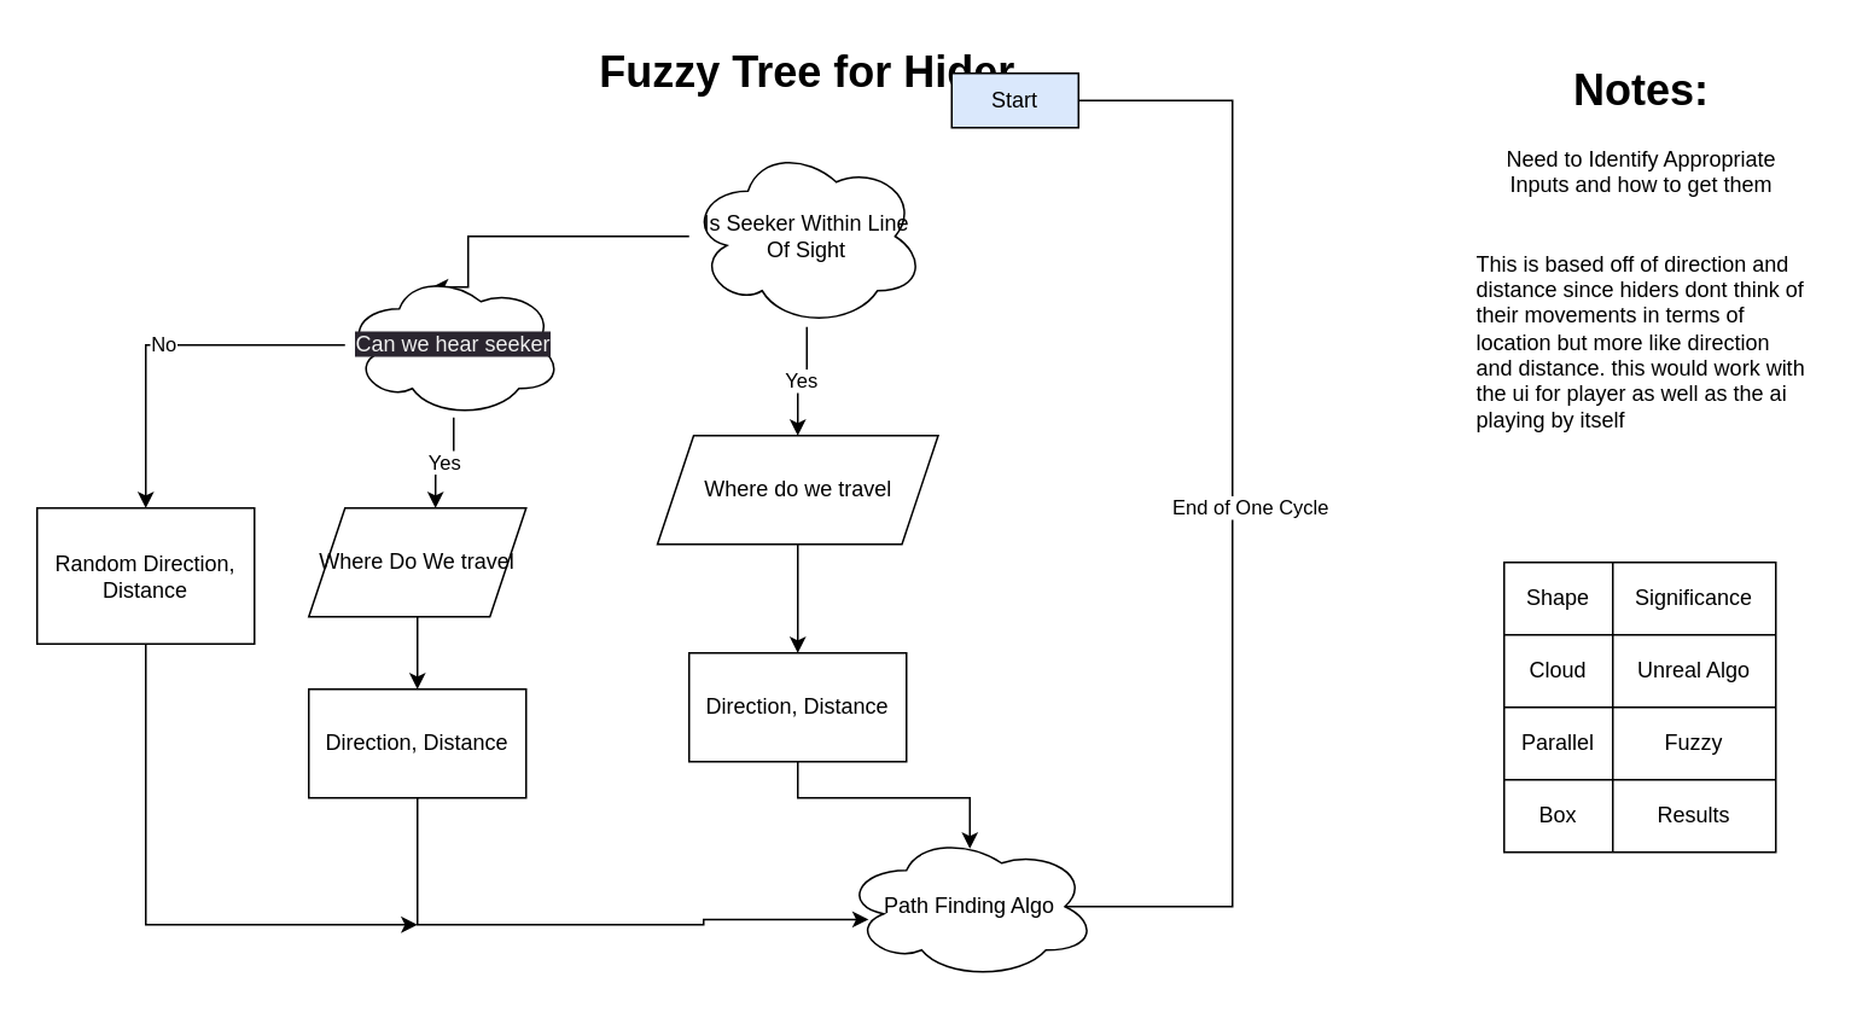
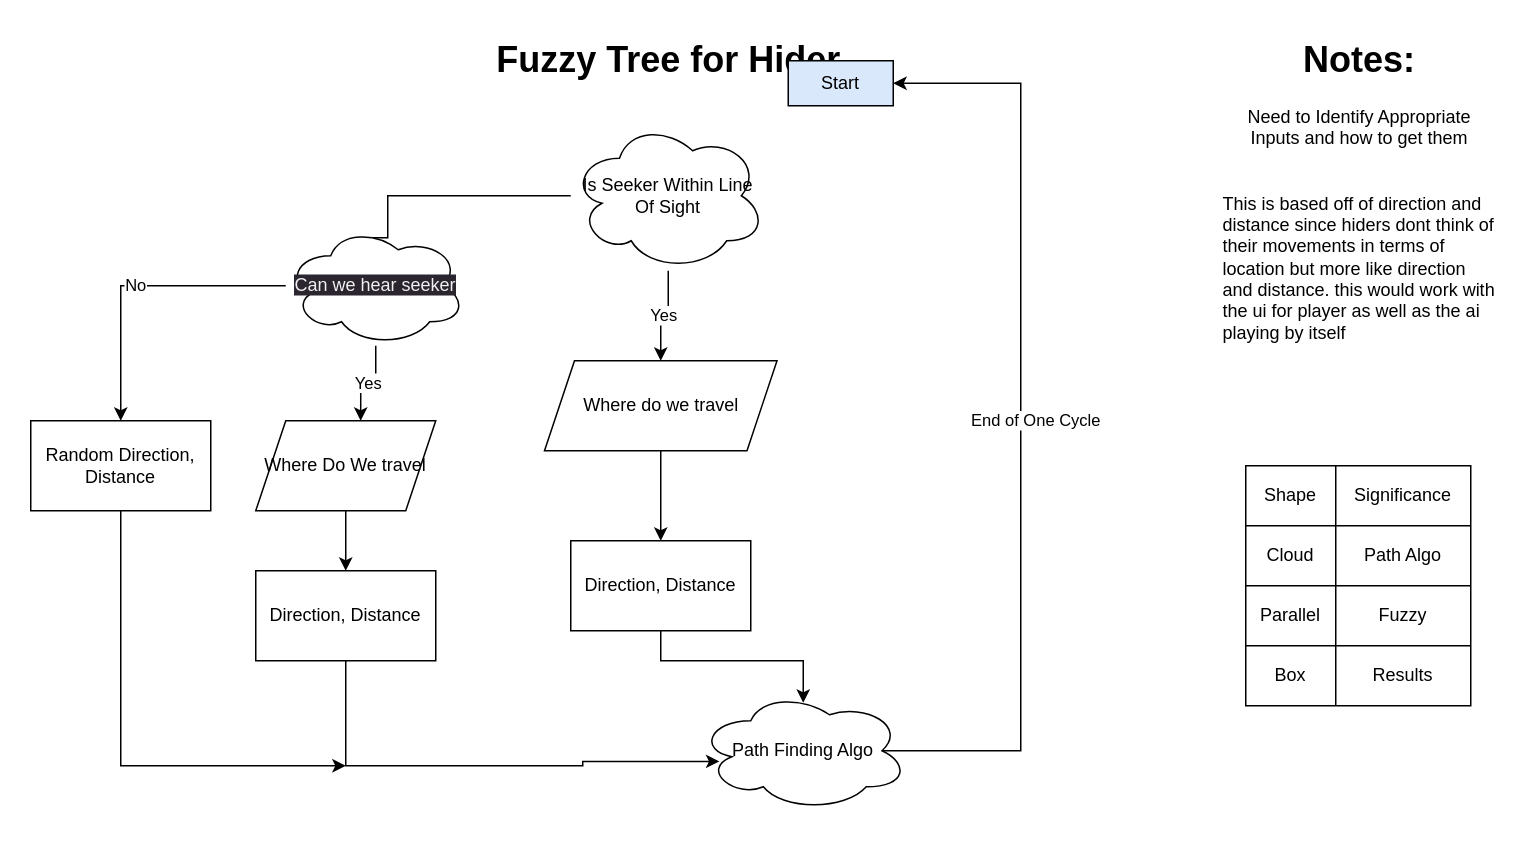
  <mxCell id="0" />
  <mxCell id="1" parent="0" />
  <mxCell id="2" value="Fuzzy Tree for Hider" style="text;strokeColor=none;fillColor=none;html=1;fontSize=24;fontStyle=1;verticalAlign=middle;align=center;" vertex="1" parent="1"><mxGeometry x="395" y="20" width="100" height="40" as="geometry" /></mxCell>
  <mxCell id="3" value="Start" style="rounded=0;whiteSpace=wrap;html=1;fillColor=#dae8fc;" vertex="1" parent="1"><mxGeometry x="525" y="40" width="70" height="30" as="geometry" /></mxCell>
  <mxCell id="4" value="" style="edgeStyle=orthogonalEdgeStyle;rounded=0;orthogonalLoop=1;jettySize=auto;html=1;" edge="1" parent="1" source="5" target="7"><mxGeometry relative="1" as="geometry" /></mxCell>
  <mxCell id="5" value="Where do we travel" style="shape=parallelogram;perimeter=parallelogramPerimeter;whiteSpace=wrap;html=1;fixedSize=1;" vertex="1" parent="1"><mxGeometry x="362.5" y="240" width="155" height="60" as="geometry" /></mxCell>
  <mxCell id="6" style="edgeStyle=orthogonalEdgeStyle;rounded=0;orthogonalLoop=1;jettySize=auto;html=1;entryX=0.5;entryY=0.1;entryDx=0;entryDy=0;entryPerimeter=0;" edge="1" parent="1" source="7" target="9"><mxGeometry relative="1" as="geometry" /></mxCell>
  <mxCell id="7" value="Direction, Distance" style="whiteSpace=wrap;html=1;" vertex="1" parent="1"><mxGeometry x="380" y="360" width="120" height="60" as="geometry" /></mxCell>
- <mxCell id="8" value="End of One Cycle" style="edgeStyle=orthogonalEdgeStyle;rounded=0;orthogonalLoop=1;jettySize=auto;html=1;entryX=1;entryY=0.5;entryDx=0;entryDy=0;exitX=0.875;exitY=0.5;exitDx=0;exitDy=0;exitPerimeter=0;endArrow=none;" edge="1" parent="1" source="9" target="3"><mxGeometry x="0.009" y="-10" relative="1" as="geometry"><Array as="points"><mxPoint x="680" y="500" /><mxPoint x="680" y="55" /></Array><mxPoint y="1" as="offset" /></mxGeometry></mxCell>
+ <mxCell id="8" value="End of One Cycle" style="edgeStyle=orthogonalEdgeStyle;rounded=0;orthogonalLoop=1;jettySize=auto;html=1;entryX=1;entryY=0.5;entryDx=0;entryDy=0;exitX=0.875;exitY=0.5;exitDx=0;exitDy=0;exitPerimeter=0;" edge="1" parent="1" source="9" target="3"><mxGeometry x="0.009" y="-10" relative="1" as="geometry"><Array as="points"><mxPoint x="680" y="500" /><mxPoint x="680" y="55" /></Array><mxPoint y="1" as="offset" /></mxGeometry></mxCell>
  <mxCell id="9" value="Path Finding Algo" style="ellipse;shape=cloud;whiteSpace=wrap;html=1;" vertex="1" parent="1"><mxGeometry x="465" y="460" width="140" height="80" as="geometry" /></mxCell>
- <mxCell id="10" value="&lt;h1 style=&quot;text-align: center;&quot;&gt;Notes:&lt;/h1&gt;&lt;div style=&quot;text-align: center;&quot;&gt;Need to Identify Appropriate Inputs and how to get them&lt;/div&gt;&lt;div&gt;&lt;br&gt;&lt;/div&gt;&lt;div&gt;&lt;br&gt;&lt;/div&gt;&lt;div&gt;This is based off of direction and distance since hiders dont think of their movements in terms of location but more like direction and distance. this would work with the ui for player as well as the ai playing by itself&lt;/div&gt;" style="text;html=1;strokeColor=none;fillColor=none;spacing=5;spacingTop=-20;whiteSpace=wrap;overflow=hidden;rounded=0;movable=0;resizable=0;rotatable=0;deletable=0;editable=0;locked=1;connectable=0;" vertex="1" parent="1"><mxGeometry x="810" y="30" width="190" height="230" as="geometry" /></mxCell>
+ <mxCell id="10" value="&lt;h1 style=&quot;text-align: center;&quot;&gt;Notes:&lt;/h1&gt;&lt;div style=&quot;text-align: center;&quot;&gt;Need to Identify Appropriate Inputs and how to get them&lt;/div&gt;&lt;div&gt;&lt;br&gt;&lt;/div&gt;&lt;div&gt;&lt;br&gt;&lt;/div&gt;&lt;div&gt;This is based off of direction and distance since hiders dont think of their movements in terms of location but more like direction and distance. this would work with the ui for player as well as the ai playing by itself&lt;/div&gt;" style="text;html=1;strokeColor=none;fillColor=none;spacing=5;spacingTop=-20;whiteSpace=wrap;overflow=hidden;rounded=0;movable=0;resizable=0;rotatable=0;deletable=0;editable=0;locked=1;connectable=0;" vertex="1" parent="1"><mxGeometry x="810" y="20" width="190" height="230" as="geometry" /></mxCell>
  <mxCell id="11" style="edgeStyle=orthogonalEdgeStyle;rounded=0;orthogonalLoop=1;jettySize=auto;html=1;" edge="1" parent="1" source="12"><mxGeometry relative="1" as="geometry"><mxPoint x="230" y="510" as="targetPoint" /><Array as="points"><mxPoint x="80" y="510" /></Array></mxGeometry></mxCell>
- <mxCell id="12" value="Random Direction, Distance" style="whiteSpace=wrap;html=1;" vertex="1" parent="1"><mxGeometry x="20" y="280" width="120" height="75" as="geometry" /></mxCell>
+ <mxCell id="12" value="Random Direction, Distance" style="whiteSpace=wrap;html=1;" vertex="1" parent="1"><mxGeometry x="20" y="280" width="120" height="60" as="geometry" /></mxCell>
  <mxCell id="13" style="edgeStyle=orthogonalEdgeStyle;rounded=0;orthogonalLoop=1;jettySize=auto;html=1;" edge="1" parent="1" source="14" target="16"><mxGeometry relative="1" as="geometry" /></mxCell>
  <mxCell id="14" value="Where Do We travel" style="shape=parallelogram;perimeter=parallelogramPerimeter;whiteSpace=wrap;html=1;fixedSize=1;" vertex="1" parent="1"><mxGeometry x="170" y="280" width="120" height="60" as="geometry" /></mxCell>
  <mxCell id="15" style="edgeStyle=orthogonalEdgeStyle;rounded=0;orthogonalLoop=1;jettySize=auto;html=1;entryX=0.101;entryY=0.589;entryDx=0;entryDy=0;entryPerimeter=0;" edge="1" parent="1" source="16" target="9"><mxGeometry relative="1" as="geometry"><Array as="points"><mxPoint x="230" y="510" /><mxPoint x="388" y="510" /><mxPoint x="388" y="507" /></Array></mxGeometry></mxCell>
  <mxCell id="16" value="Direction, Distance" style="whiteSpace=wrap;html=1;" vertex="1" parent="1"><mxGeometry x="170" y="380" width="120" height="60" as="geometry" /></mxCell>
  <mxCell id="17" value="Yes" style="edgeStyle=orthogonalEdgeStyle;rounded=0;orthogonalLoop=1;jettySize=auto;html=1;entryX=0.5;entryY=0;entryDx=0;entryDy=0;" edge="1" parent="1" source="19" target="5"><mxGeometry relative="1" as="geometry" /></mxCell>
- <mxCell id="18" style="edgeStyle=orthogonalEdgeStyle;rounded=0;orthogonalLoop=1;jettySize=auto;html=1;entryX=0.4;entryY=0.1;entryDx=0;entryDy=0;entryPerimeter=0;" edge="1" parent="1" source="19" target="22"><mxGeometry relative="1" as="geometry"><Array as="points"><mxPoint x="258" y="130" /></Array></mxGeometry></mxCell>
+ <mxCell id="18" style="edgeStyle=orthogonalEdgeStyle;rounded=0;orthogonalLoop=1;jettySize=auto;html=1;entryX=0.4;entryY=0.1;entryDx=0;entryDy=0;entryPerimeter=0;endArrow=none;" edge="1" parent="1" source="19" target="22"><mxGeometry relative="1" as="geometry"><Array as="points"><mxPoint x="258" y="130" /></Array></mxGeometry></mxCell>
  <mxCell id="19" value="Is Seeker Within Line Of Sight" style="ellipse;shape=cloud;whiteSpace=wrap;html=1;" vertex="1" parent="1"><mxGeometry x="380" y="80" width="130" height="100" as="geometry" /></mxCell>
  <mxCell id="20" value="No" style="edgeStyle=orthogonalEdgeStyle;rounded=0;orthogonalLoop=1;jettySize=auto;html=1;" edge="1" parent="1" source="22" target="12"><mxGeometry relative="1" as="geometry" /></mxCell>
  <mxCell id="21" value="Yes" style="edgeStyle=orthogonalEdgeStyle;rounded=0;orthogonalLoop=1;jettySize=auto;html=1;entryX=0.583;entryY=0;entryDx=0;entryDy=0;entryPerimeter=0;" edge="1" parent="1" source="22" target="14"><mxGeometry relative="1" as="geometry" /></mxCell>
  <mxCell id="22" value="&lt;meta charset=&quot;utf-8&quot;&gt;&lt;span style=&quot;color: rgb(240, 240, 240); font-family: Helvetica; font-size: 12px; font-style: normal; font-variant-ligatures: normal; font-variant-caps: normal; font-weight: 400; letter-spacing: normal; orphans: 2; text-align: center; text-indent: 0px; text-transform: none; widows: 2; word-spacing: 0px; -webkit-text-stroke-width: 0px; background-color: rgb(42, 37, 47); text-decoration-thickness: initial; text-decoration-style: initial; text-decoration-color: initial; float: none; display: inline !important;&quot;&gt;Can we hear seeker&lt;/span&gt;" style="ellipse;shape=cloud;whiteSpace=wrap;html=1;" vertex="1" parent="1"><mxGeometry x="190" y="150" width="120" height="80" as="geometry" /></mxCell>
  <mxCell id="23" value="" style="shape=table;startSize=0;container=1;collapsible=0;childLayout=tableLayout;movable=0;resizable=0;rotatable=0;deletable=0;editable=0;locked=1;connectable=0;" vertex="1" parent="1"><mxGeometry x="830" y="310" width="150" height="160" as="geometry" /></mxCell>
  <mxCell id="24" value="" style="shape=tableRow;horizontal=0;startSize=0;swimlaneHead=0;swimlaneBody=0;strokeColor=inherit;top=0;left=0;bottom=0;right=0;collapsible=0;dropTarget=0;fillColor=none;points=[[0,0.5],[1,0.5]];portConstraint=eastwest;movable=0;resizable=0;rotatable=0;deletable=0;editable=0;locked=1;connectable=0;" vertex="1" parent="23"><mxGeometry width="150" height="40" as="geometry" /></mxCell>
  <mxCell id="25" value="Shape" style="shape=partialRectangle;html=1;whiteSpace=wrap;connectable=0;strokeColor=inherit;overflow=hidden;fillColor=none;top=0;left=0;bottom=0;right=0;pointerEvents=1;movable=0;resizable=0;rotatable=0;deletable=0;editable=0;locked=1;" vertex="1" parent="24"><mxGeometry width="60" height="40" as="geometry"><mxRectangle width="60" height="40" as="alternateBounds" /></mxGeometry></mxCell>
  <mxCell id="26" value="Significance" style="shape=partialRectangle;html=1;whiteSpace=wrap;connectable=0;strokeColor=inherit;overflow=hidden;fillColor=none;top=0;left=0;bottom=0;right=0;pointerEvents=1;movable=0;resizable=0;rotatable=0;deletable=0;editable=0;locked=1;" vertex="1" parent="24"><mxGeometry x="60" width="90" height="40" as="geometry"><mxRectangle width="90" height="40" as="alternateBounds" /></mxGeometry></mxCell>
  <mxCell id="27" value="" style="shape=tableRow;horizontal=0;startSize=0;swimlaneHead=0;swimlaneBody=0;strokeColor=inherit;top=0;left=0;bottom=0;right=0;collapsible=0;dropTarget=0;fillColor=none;points=[[0,0.5],[1,0.5]];portConstraint=eastwest;movable=0;resizable=0;rotatable=0;deletable=0;editable=0;locked=1;connectable=0;" vertex="1" parent="23"><mxGeometry y="40" width="150" height="40" as="geometry" /></mxCell>
  <mxCell id="28" value="Cloud" style="shape=partialRectangle;html=1;whiteSpace=wrap;connectable=0;strokeColor=inherit;overflow=hidden;fillColor=none;top=0;left=0;bottom=0;right=0;pointerEvents=1;movable=0;resizable=0;rotatable=0;deletable=0;editable=0;locked=1;" vertex="1" parent="27"><mxGeometry width="60" height="40" as="geometry"><mxRectangle width="60" height="40" as="alternateBounds" /></mxGeometry></mxCell>
- <mxCell id="29" value="Unreal Algo" style="shape=partialRectangle;html=1;whiteSpace=wrap;connectable=0;strokeColor=inherit;overflow=hidden;fillColor=none;top=0;left=0;bottom=0;right=0;pointerEvents=1;movable=0;resizable=0;rotatable=0;deletable=0;editable=0;locked=1;" vertex="1" parent="27"><mxGeometry x="60" width="90" height="40" as="geometry"><mxRectangle width="90" height="40" as="alternateBounds" /></mxGeometry></mxCell>
+ <mxCell id="29" value="Path Algo" style="shape=partialRectangle;html=1;whiteSpace=wrap;connectable=0;strokeColor=inherit;overflow=hidden;fillColor=none;top=0;left=0;bottom=0;right=0;pointerEvents=1;movable=0;resizable=0;rotatable=0;deletable=0;editable=0;locked=1;" vertex="1" parent="27"><mxGeometry x="60" width="90" height="40" as="geometry"><mxRectangle width="90" height="40" as="alternateBounds" /></mxGeometry></mxCell>
  <mxCell id="30" value="" style="shape=tableRow;horizontal=0;startSize=0;swimlaneHead=0;swimlaneBody=0;strokeColor=inherit;top=0;left=0;bottom=0;right=0;collapsible=0;dropTarget=0;fillColor=none;points=[[0,0.5],[1,0.5]];portConstraint=eastwest;movable=0;resizable=0;rotatable=0;deletable=0;editable=0;locked=1;connectable=0;" vertex="1" parent="23"><mxGeometry y="80" width="150" height="40" as="geometry" /></mxCell>
  <mxCell id="31" value="Parallel" style="shape=partialRectangle;html=1;whiteSpace=wrap;connectable=0;strokeColor=inherit;overflow=hidden;fillColor=none;top=0;left=0;bottom=0;right=0;pointerEvents=1;movable=0;resizable=0;rotatable=0;deletable=0;editable=0;locked=1;" vertex="1" parent="30"><mxGeometry width="60" height="40" as="geometry"><mxRectangle width="60" height="40" as="alternateBounds" /></mxGeometry></mxCell>
  <mxCell id="32" value="Fuzzy" style="shape=partialRectangle;html=1;whiteSpace=wrap;connectable=0;strokeColor=inherit;overflow=hidden;fillColor=none;top=0;left=0;bottom=0;right=0;pointerEvents=1;movable=0;resizable=0;rotatable=0;deletable=0;editable=0;locked=1;" vertex="1" parent="30"><mxGeometry x="60" width="90" height="40" as="geometry"><mxRectangle width="90" height="40" as="alternateBounds" /></mxGeometry></mxCell>
  <mxCell id="33" value="" style="shape=tableRow;horizontal=0;startSize=0;swimlaneHead=0;swimlaneBody=0;strokeColor=inherit;top=0;left=0;bottom=0;right=0;collapsible=0;dropTarget=0;fillColor=none;points=[[0,0.5],[1,0.5]];portConstraint=eastwest;movable=0;resizable=0;rotatable=0;deletable=0;editable=0;locked=1;connectable=0;" vertex="1" parent="23"><mxGeometry y="120" width="150" height="40" as="geometry" /></mxCell>
  <mxCell id="34" value="Box" style="shape=partialRectangle;html=1;whiteSpace=wrap;connectable=0;strokeColor=inherit;overflow=hidden;fillColor=none;top=0;left=0;bottom=0;right=0;pointerEvents=1;movable=0;resizable=0;rotatable=0;deletable=0;editable=0;locked=1;" vertex="1" parent="33"><mxGeometry width="60" height="40" as="geometry"><mxRectangle width="60" height="40" as="alternateBounds" /></mxGeometry></mxCell>
  <mxCell id="35" value="Results" style="shape=partialRectangle;html=1;whiteSpace=wrap;connectable=0;strokeColor=inherit;overflow=hidden;fillColor=none;top=0;left=0;bottom=0;right=0;pointerEvents=1;movable=0;resizable=0;rotatable=0;deletable=0;editable=0;locked=1;" vertex="1" parent="33"><mxGeometry x="60" width="90" height="40" as="geometry"><mxRectangle width="90" height="40" as="alternateBounds" /></mxGeometry></mxCell>
